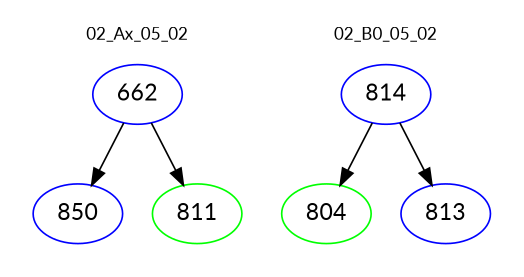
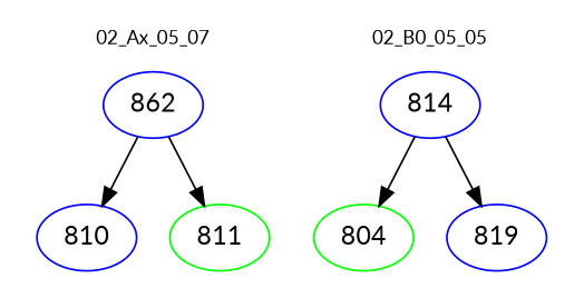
  digraph {
    fontname=Lato
    node [color=blue fontname=Lato]
    edge [color=black fontname=Lato]
-   n1 [label=662]
-   n2 [label=850]
+   n1 [label=862]
+   n2 [label=810]
    n3 [color=green label=811]
    n4 [label=814]
    n5 [color=green label=804]
-   n6 [label=813]
+   n6 [label=819]
    subgraph cluster_1 {
      color=white
      fontsize=10
-     label="02_Ax_05_02"
+     label="02_Ax_05_07"
      n1
      n2
      n3
    }
    subgraph cluster_2 {
      color=white
      fontsize=10
-     label="02_B0_05_02"
+     label="02_B0_05_05"
      n4
      n5
      n6
    }
    n1 -> n2
    n1 -> n3
    n4 -> n5
    n4 -> n6
  }
